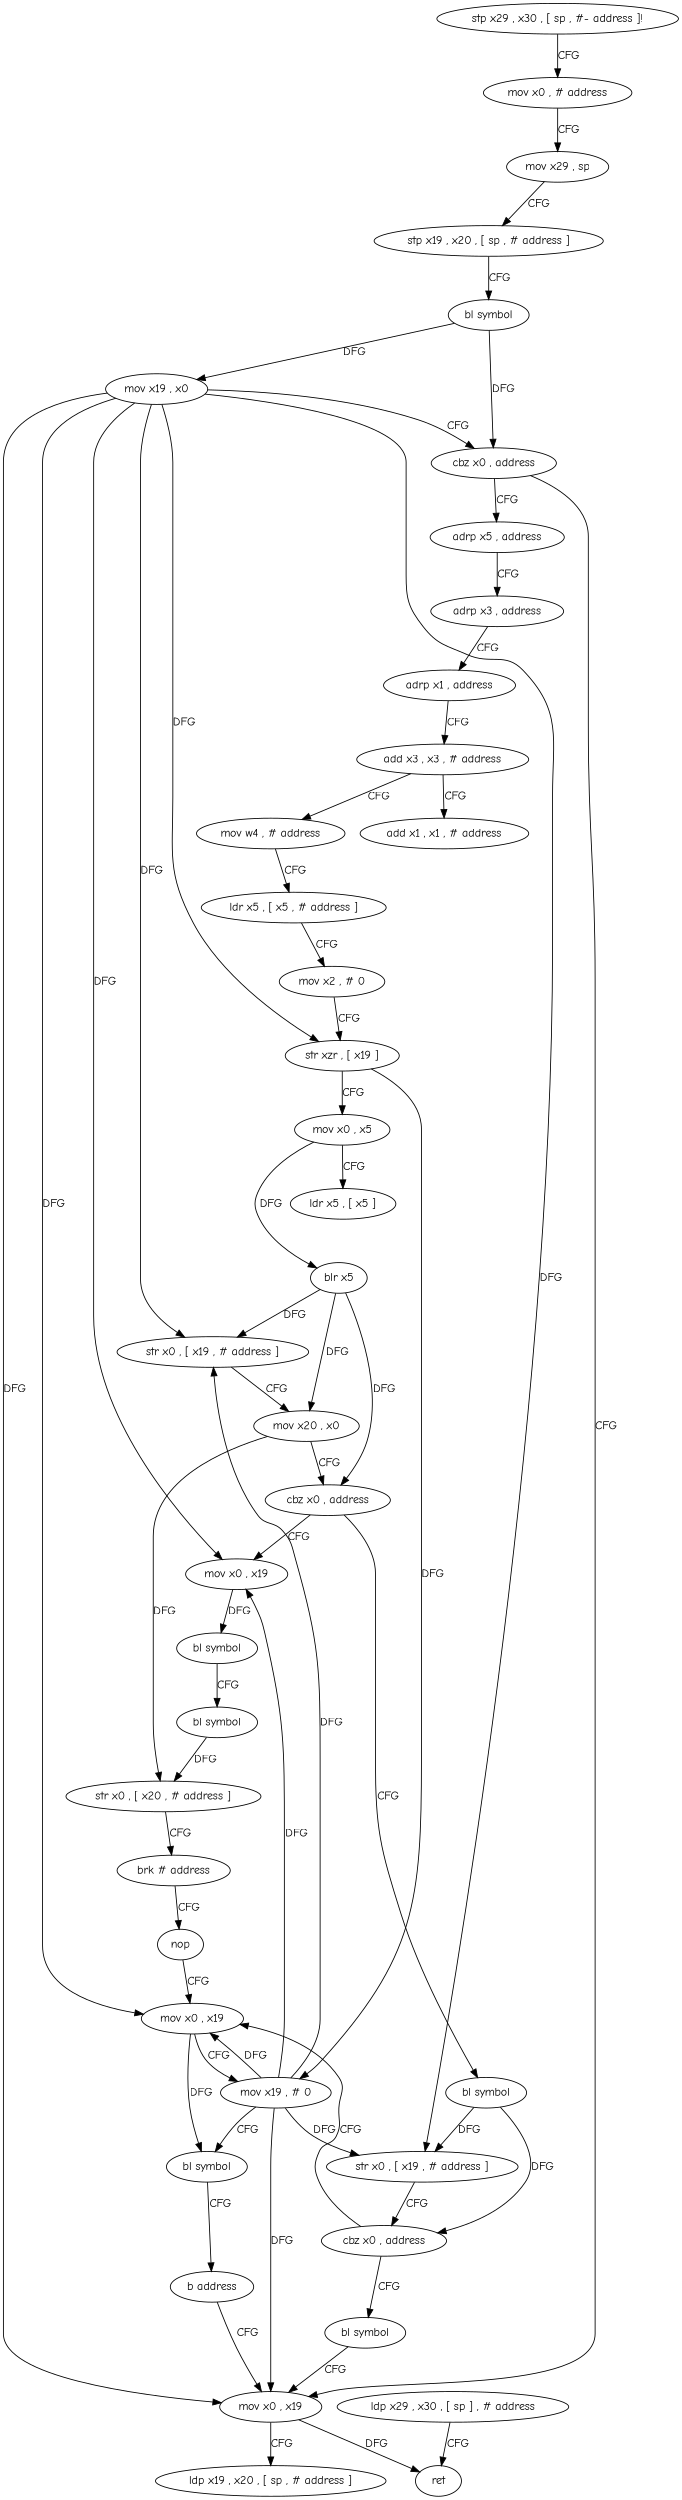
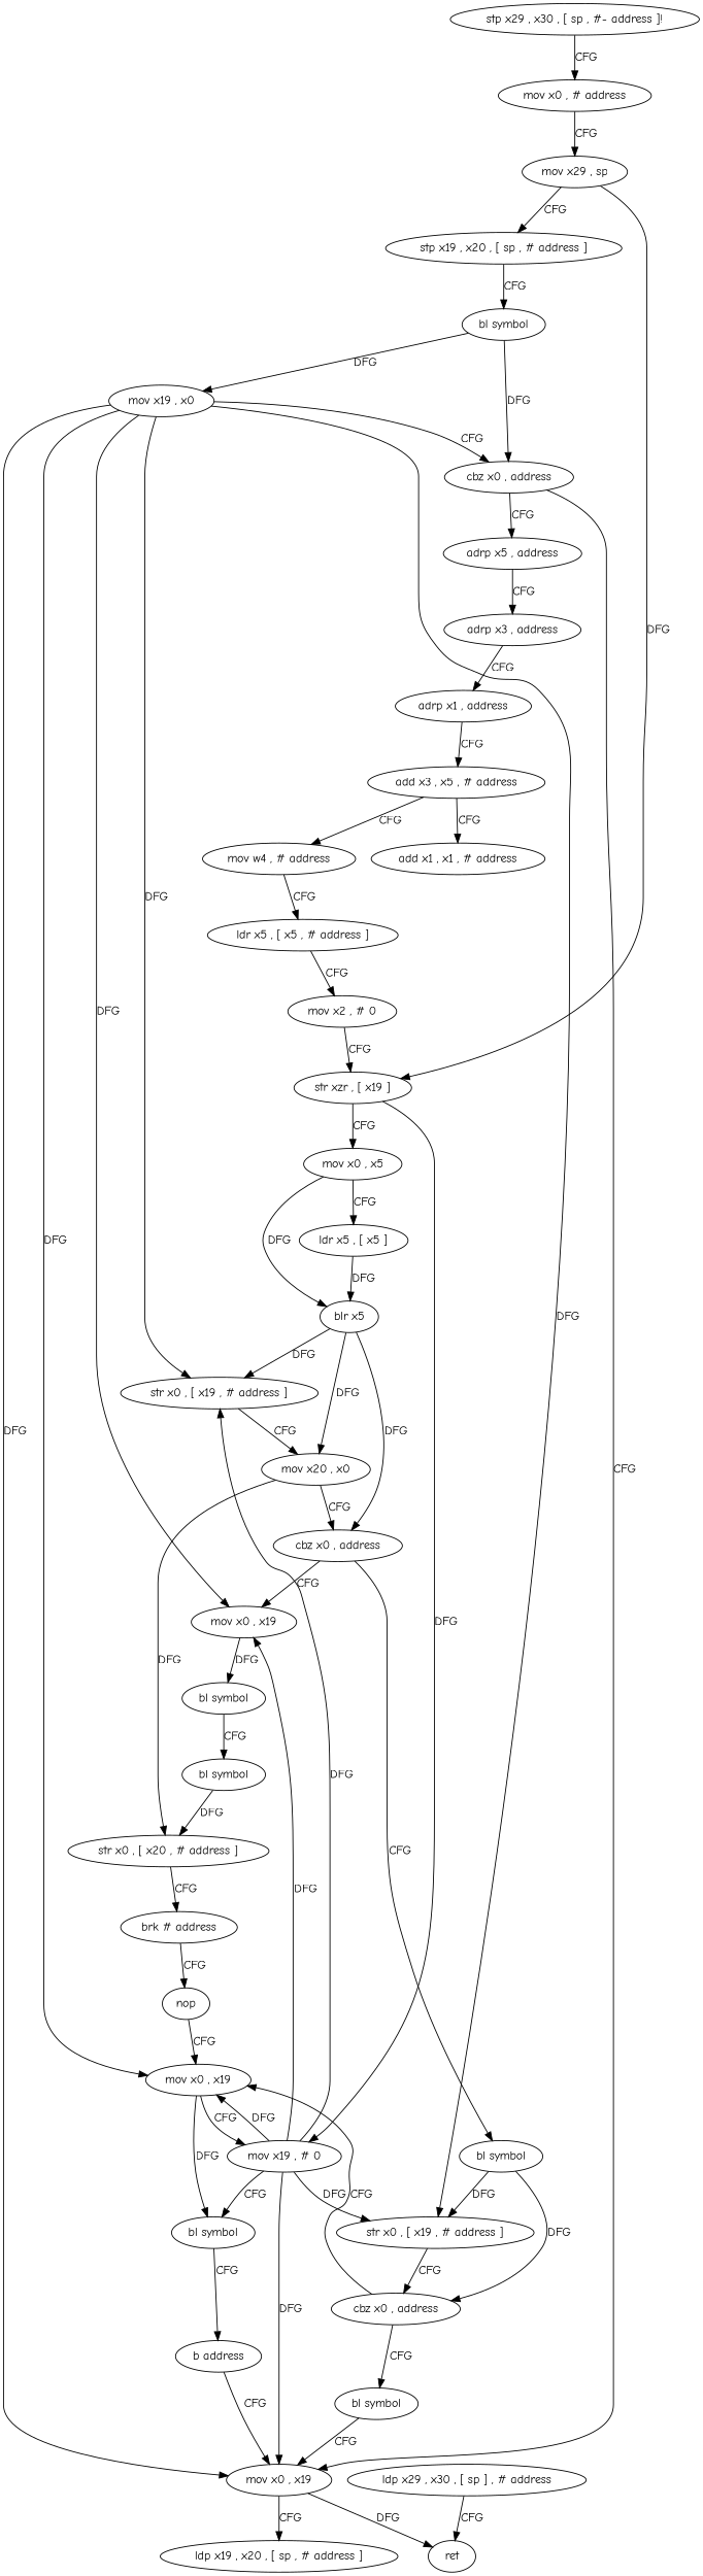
  digraph {
    fontname="Comic Neue"
    node [fontname="Comic Neue"]
    edge [fontname="Comic Neue"]
    n1 [label="stp x29 , x30 , [ sp , #- address ]!"]
    n2 [label="mov x0 , # address"]
    n3 [label="mov x29 , sp"]
    n4 [label="stp x19 , x20 , [ sp , # address ]"]
    n5 [label="bl symbol"]
    n6 [label="mov x19 , x0"]
    n7 [label="cbz x0 , address"]
    n8 [label="mov x0 , x19"]
    n9 [label="str xzr , [ x19 ]"]
    n10 [label="str x0 , [ x19 , # address ]"]
    n11 [label="mov x0 , x19"]
    n12 [label="mov x0 , x19"]
    n13 [label="str x0 , [ x19 , # address ]"]
    n14 [label="adrp x5 , address"]
    n15 [label="ldp x19 , x20 , [ sp , # address ]"]
    n16 [label=ret]
    n17 [label="mov x0 , x5"]
    n18 [label="mov x19 , # 0"]
    n19 [label="mov x20 , x0"]
    n20 [label="bl symbol"]
    n21 [label="bl symbol"]
    n22 [label="cbz x0 , address"]
    n23 [label="adrp x3 , address"]
    n24 [label="adrp x1 , address"]
    n25 [label="ldp x29 , x30 , [ sp ] , # address"]
-   n26 [label="add x3 , x3 , # address"]
+   n26 [label="add x3 , x5 , # address"]
    n27 [label="add x1 , x1 , # address"]
    n28 [label="mov w4 , # address"]
    n29 [label="ldr x5 , [ x5 , # address ]"]
    n30 [label="mov x2 , # 0"]
    n31 [label="ldr x5 , [ x5 ]"]
    n32 [label="blr x5"]
    n33 [label="cbz x0 , address"]
    n34 [label="str x0 , [ x20 , # address ]"]
    n35 [label="bl symbol"]
    n36 [label="brk # address"]
    n37 [label="bl symbol"]
    n38 [label="bl symbol"]
    n39 [label=nop]
    n40 [label="b address"]
    n1 -> n2 [label=CFG]
    n2 -> n3 [label=CFG]
    n3 -> n4 [label=CFG]
    n4 -> n5 [label=CFG]
    n5 -> n6 [label=DFG]
    n5 -> n7 [label=DFG]
    n6 -> n7 [label=CFG]
    n6 -> n8 [label=DFG]
-   n6 -> n9 [label=DFG]
+   n3 -> n9 [label=DFG]
    n6 -> n10 [label=DFG]
    n6 -> n11 [label=DFG]
    n6 -> n12 [label=DFG]
    n6 -> n13 [label=DFG]
    n7 -> n8 [label=CFG]
    n7 -> n14 [label=CFG]
    n8 -> n15 [label=CFG]
    n8 -> n16 [label=DFG]
    n9 -> n17 [label=CFG]
    n9 -> n18 [label=DFG]
    n10 -> n19 [label=CFG]
    n11 -> n20 [label=DFG]
    n12 -> n18 [label=CFG]
    n12 -> n21 [label=DFG]
    n13 -> n22 [label=CFG]
    n14 -> n23 [label=CFG]
    n17 -> n31 [label=CFG]
    n17 -> n32 [label=DFG]
    n18 -> n8 [label=DFG]
    n18 -> n10 [label=DFG]
    n18 -> n11 [label=DFG]
    n18 -> n12 [label=DFG]
    n18 -> n13 [label=DFG]
    n18 -> n21 [label=CFG]
    n19 -> n33 [label=CFG]
    n19 -> n34 [label=DFG]
    n20 -> n37 [label=CFG]
    n21 -> n40 [label=CFG]
    n22 -> n12 [label=CFG]
    n22 -> n38 [label=CFG]
    n23 -> n24 [label=CFG]
    n24 -> n26 [label=CFG]
    n25 -> n16 [label=CFG]
    n26 -> n27 [label=CFG]
    n26 -> n28 [label=CFG]
    n28 -> n29 [label=CFG]
    n29 -> n30 [label=CFG]
    n30 -> n9 [label=CFG]
+   n31 -> n32 [label=DFG]
    n32 -> n10 [label=DFG]
    n32 -> n19 [label=DFG]
    n32 -> n33 [label=DFG]
    n33 -> n11 [label=CFG]
    n33 -> n35 [label=CFG]
    n34 -> n36 [label=CFG]
    n35 -> n13 [label=DFG]
    n35 -> n22 [label=DFG]
    n36 -> n39 [label=CFG]
    n37 -> n34 [label=DFG]
    n38 -> n8 [label=CFG]
    n39 -> n12 [label=CFG]
    n40 -> n8 [label=CFG]
  }
